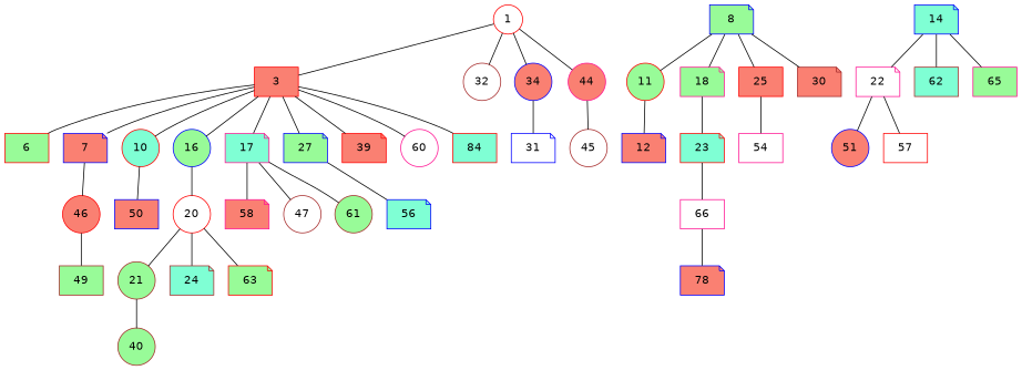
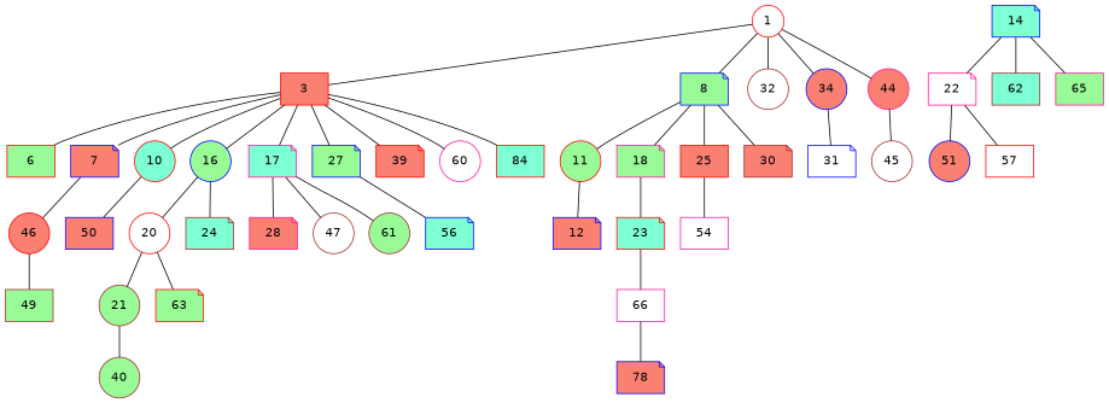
  graph {
    fontname="DejaVu Sans"
    node [color=red fillcolor=salmon fontname="DejaVu Sans" shape=note style=filled]
    edge [fontname="DejaVu Sans"]
    1 [fillcolor=white shape=circle super="+2"]
    3 [shape=box super="+4+52+5"]
    8 [color=blue fillcolor=palegreen super="+19+9+55"]
    32 [color=brown fillcolor=white shape=circle]
    34 [color=blue shape=circle]
    44 [color=deeppink shape=circle]
    6 [fillcolor=palegreen shape=box]
    7 [color=blue super="+15+13+59"]
    10 [fillcolor=aquamarine shape=circle super="+37+79"]
    16 [color=blue fillcolor=palegreen shape=circle super="+43"]
    17 [color=deeppink fillcolor=aquamarine super="+48+29"]
    27 [color=blue fillcolor=palegreen super="+73"]
    39
    60 [color=deeppink fillcolor=white shape=circle]
    84 [fillcolor=aquamarine shape=box]
    11 [fillcolor=palegreen shape=circle]
    18 [color=deeppink fillcolor=palegreen]
    25 [shape=box super="+77+26"]
    30 [color=brown super="+53"]
    14 [color=blue fillcolor=aquamarine super="+85+38"]
    22 [color=deeppink fillcolor=white super="+33"]
    62 [color=brown fillcolor=aquamarine shape=box]
    65 [color=deeppink fillcolor=palegreen shape=box]
    31 [color=blue fillcolor=white super="+72"]
    45 [color=brown fillcolor=white shape=circle super="+86+64"]
    46 [shape=circle]
    50 [color=blue shape=box]
    20 [fillcolor=white shape=circle super="+58"]
-   28 [color=deeppink label=58]
+   28 [color=deeppink]
    47 [color=brown fillcolor=white shape=circle]
    61 [color=brown fillcolor=palegreen shape=circle]
    56 [color=blue fillcolor=aquamarine]
    49 [color=brown fillcolor=palegreen shape=box]
    12 [color=blue super="+76+82"]
    23 [fillcolor=aquamarine]
    54 [color=deeppink fillcolor=white shape=box super="+67"]
    51 [color=blue shape=circle super="+83"]
    57 [fillcolor=white shape=box]
    21 [color=brown fillcolor=palegreen shape=circle super="+42+36+41"]
    24 [color=brown fillcolor=aquamarine super="+88"]
    63 [fillcolor=palegreen super="+75"]
    66 [color=deeppink fillcolor=white shape=box]
    40 [color=brown fillcolor=palegreen shape=circle super="+70"]
    78 [color=blue super="+87"]
    1 -- 3
+   1 -- 8
    1 -- 32
    1 -- 34
    1 -- 44
    3 -- 6
    3 -- 7
    3 -- 10
    3 -- 16
    3 -- 17
    3 -- 27
    3 -- 39
    3 -- 60
    3 -- 84
    8 -- 11
    8 -- 18
    8 -- 25
    8 -- 30
    34 -- 31
    44 -- 45
    7 -- 46
    10 -- 50
    16 -- 20
    17 -- 28
    17 -- 47
    17 -- 61
    27 -- 56
    11 -- 12
    18 -- 23
    25 -- 54
    14 -- 22
    14 -- 62
    14 -- 65
    22 -- 51
    22 -- 57
    46 -- 49
    20 -- 21
-   20 -- 24
+   16 -- 24
    20 -- 63
    23 -- 66
    21 -- 40
    66 -- 78
  }
